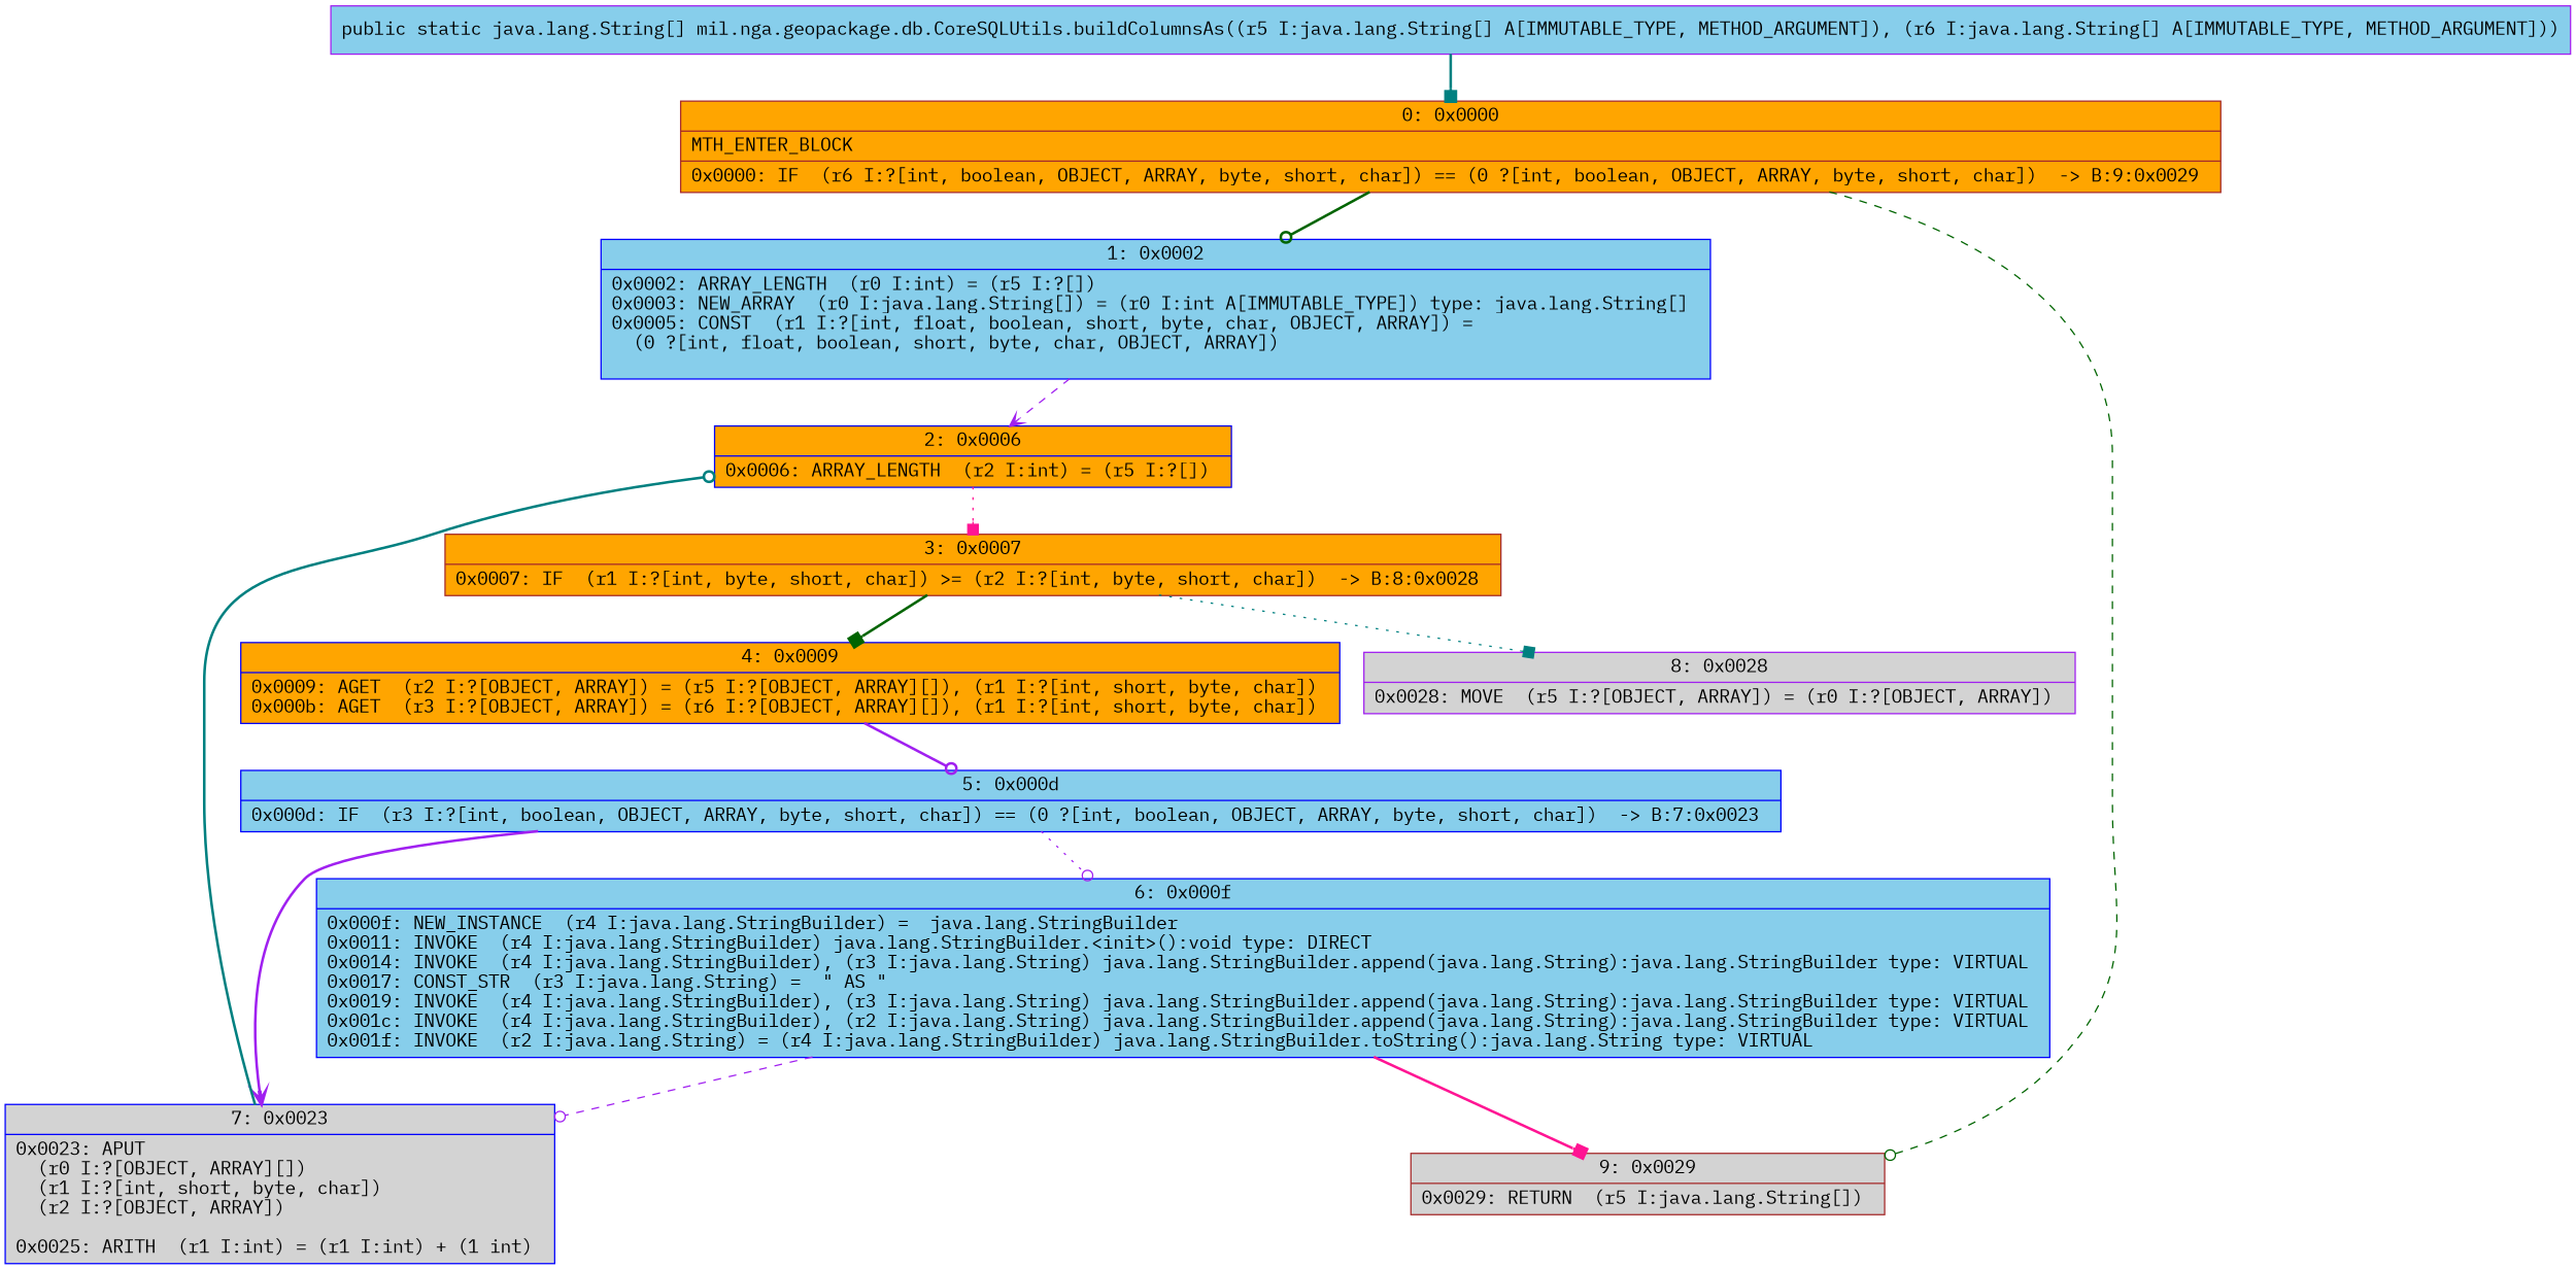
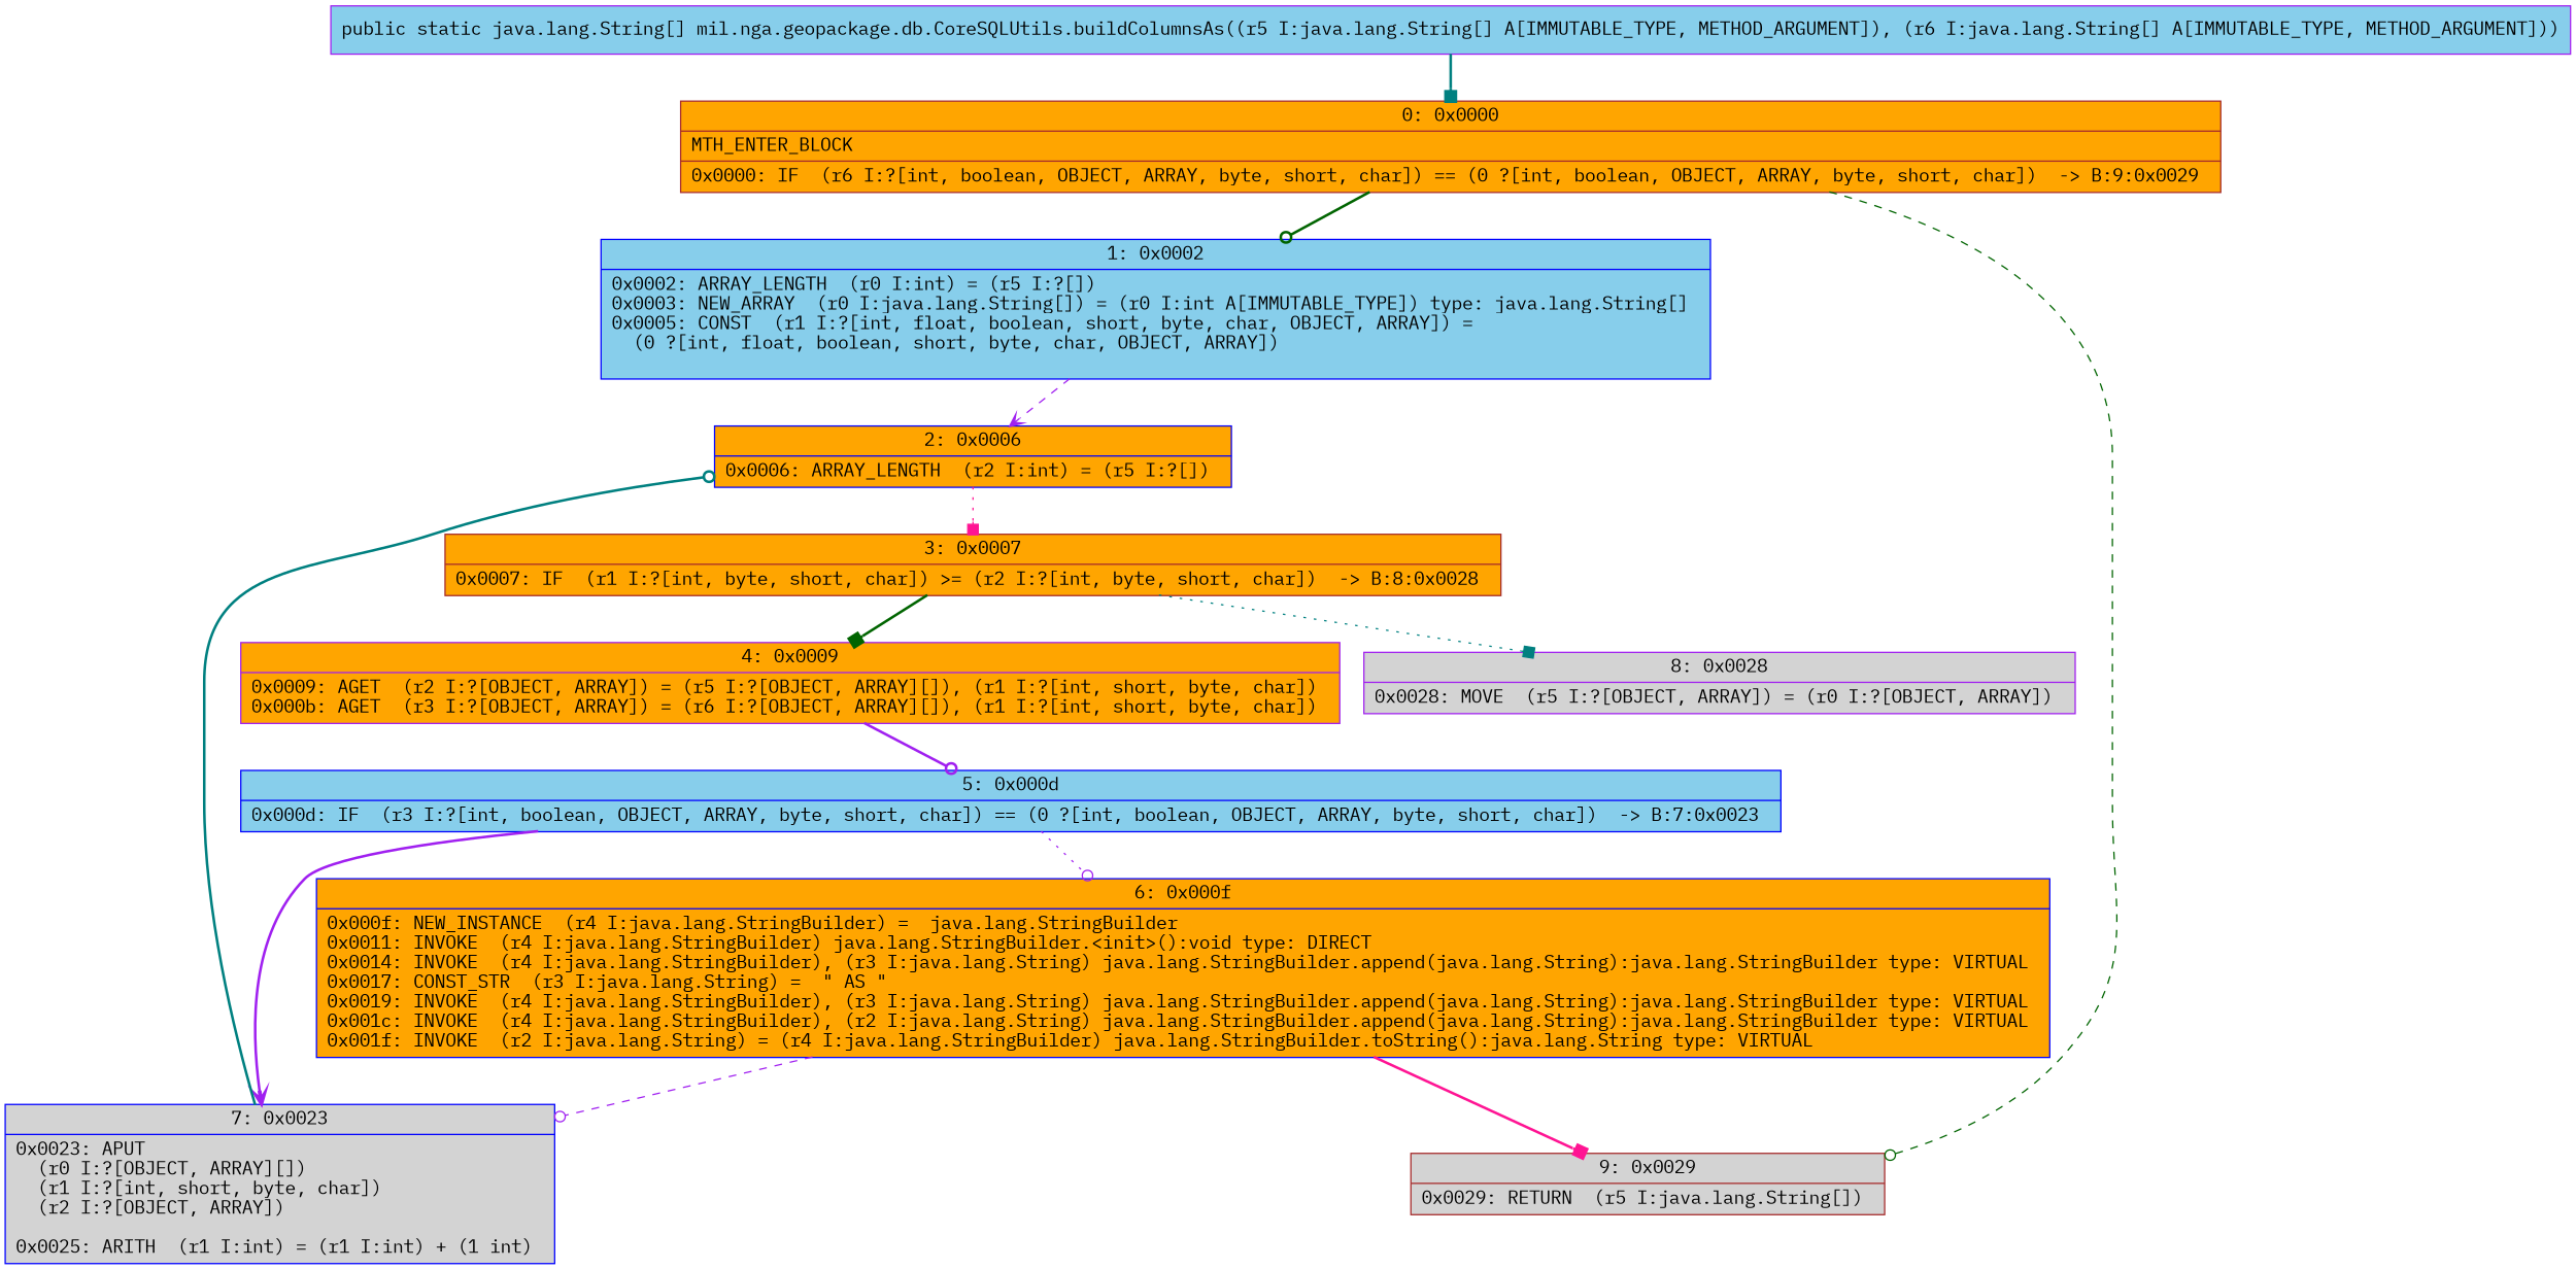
  digraph {
    fontname="IBM Plex Mono"
    node [color=blue fillcolor=orange fontname="IBM Plex Mono" shape=record style=filled]
    edge [arrowhead=odot color=purple fontname="IBM Plex Mono" style=bold]
    n1 [color=brown label="{0\:\ 0x0000|MTH_ENTER_BLOCK\l|0x0000: IF  (r6 I:?[int, boolean, OBJECT, ARRAY, byte, short, char]) == (0 ?[int, boolean, OBJECT, ARRAY, byte, short, char])  \-\> B:9:0x0029 \l}"]
    n2 [fillcolor=skyblue label="{1\:\ 0x0002|0x0002: ARRAY_LENGTH  (r0 I:int) = (r5 I:?[]) \l0x0003: NEW_ARRAY  (r0 I:java.lang.String[]) = (r0 I:int A[IMMUTABLE_TYPE]) type: java.lang.String[] \l0x0005: CONST  (r1 I:?[int, float, boolean, short, byte, char, OBJECT, ARRAY]) = \l  (0 ?[int, float, boolean, short, byte, char, OBJECT, ARRAY])\l \l}"]
    n3 [color=brown fillcolor=lightgrey label="{9\:\ 0x0029|0x0029: RETURN  (r5 I:java.lang.String[]) \l}"]
    n4 [label="{2\:\ 0x0006|0x0006: ARRAY_LENGTH  (r2 I:int) = (r5 I:?[]) \l}"]
    n5 [color=brown label="{3\:\ 0x0007|0x0007: IF  (r1 I:?[int, byte, short, char]) \>= (r2 I:?[int, byte, short, char])  \-\> B:8:0x0028 \l}"]
-   n6 [label="{4\:\ 0x0009|0x0009: AGET  (r2 I:?[OBJECT, ARRAY]) = (r5 I:?[OBJECT, ARRAY][]), (r1 I:?[int, short, byte, char]) \l0x000b: AGET  (r3 I:?[OBJECT, ARRAY]) = (r6 I:?[OBJECT, ARRAY][]), (r1 I:?[int, short, byte, char]) \l}"]
+   n6 [color=purple label="{4\:\ 0x0009|0x0009: AGET  (r2 I:?[OBJECT, ARRAY]) = (r5 I:?[OBJECT, ARRAY][]), (r1 I:?[int, short, byte, char]) \l0x000b: AGET  (r3 I:?[OBJECT, ARRAY]) = (r6 I:?[OBJECT, ARRAY][]), (r1 I:?[int, short, byte, char]) \l}"]
    n7 [color=purple fillcolor=lightgrey label="{8\:\ 0x0028|0x0028: MOVE  (r5 I:?[OBJECT, ARRAY]) = (r0 I:?[OBJECT, ARRAY]) \l}"]
    n8 [fillcolor=skyblue label="{5\:\ 0x000d|0x000d: IF  (r3 I:?[int, boolean, OBJECT, ARRAY, byte, short, char]) == (0 ?[int, boolean, OBJECT, ARRAY, byte, short, char])  \-\> B:7:0x0023 \l}"]
-   n9 [fillcolor=skyblue label="{6\:\ 0x000f|0x000f: NEW_INSTANCE  (r4 I:java.lang.StringBuilder) =  java.lang.StringBuilder \l0x0011: INVOKE  (r4 I:java.lang.StringBuilder) java.lang.StringBuilder.\<init\>():void type: DIRECT \l0x0014: INVOKE  (r4 I:java.lang.StringBuilder), (r3 I:java.lang.String) java.lang.StringBuilder.append(java.lang.String):java.lang.StringBuilder type: VIRTUAL \l0x0017: CONST_STR  (r3 I:java.lang.String) =  \" AS \" \l0x0019: INVOKE  (r4 I:java.lang.StringBuilder), (r3 I:java.lang.String) java.lang.StringBuilder.append(java.lang.String):java.lang.StringBuilder type: VIRTUAL \l0x001c: INVOKE  (r4 I:java.lang.StringBuilder), (r2 I:java.lang.String) java.lang.StringBuilder.append(java.lang.String):java.lang.StringBuilder type: VIRTUAL \l0x001f: INVOKE  (r2 I:java.lang.String) = (r4 I:java.lang.StringBuilder) java.lang.StringBuilder.toString():java.lang.String type: VIRTUAL \l}"]
+   n9 [label="{6\:\ 0x000f|0x000f: NEW_INSTANCE  (r4 I:java.lang.StringBuilder) =  java.lang.StringBuilder \l0x0011: INVOKE  (r4 I:java.lang.StringBuilder) java.lang.StringBuilder.\<init\>():void type: DIRECT \l0x0014: INVOKE  (r4 I:java.lang.StringBuilder), (r3 I:java.lang.String) java.lang.StringBuilder.append(java.lang.String):java.lang.StringBuilder type: VIRTUAL \l0x0017: CONST_STR  (r3 I:java.lang.String) =  \" AS \" \l0x0019: INVOKE  (r4 I:java.lang.StringBuilder), (r3 I:java.lang.String) java.lang.StringBuilder.append(java.lang.String):java.lang.StringBuilder type: VIRTUAL \l0x001c: INVOKE  (r4 I:java.lang.StringBuilder), (r2 I:java.lang.String) java.lang.StringBuilder.append(java.lang.String):java.lang.StringBuilder type: VIRTUAL \l0x001f: INVOKE  (r2 I:java.lang.String) = (r4 I:java.lang.StringBuilder) java.lang.StringBuilder.toString():java.lang.String type: VIRTUAL \l}"]
    n10 [fillcolor=lightgrey label="{7\:\ 0x0023|0x0023: APUT  \l  (r0 I:?[OBJECT, ARRAY][])\l  (r1 I:?[int, short, byte, char])\l  (r2 I:?[OBJECT, ARRAY])\l \l0x0025: ARITH  (r1 I:int) = (r1 I:int) + (1 int) \l}"]
    n11 [color=purple fillcolor=skyblue label="{public static java.lang.String[] mil.nga.geopackage.db.CoreSQLUtils.buildColumnsAs((r5 I:java.lang.String[] A[IMMUTABLE_TYPE, METHOD_ARGUMENT]), (r6 I:java.lang.String[] A[IMMUTABLE_TYPE, METHOD_ARGUMENT])) }"]
    n1 -> n2 [color=darkgreen]
    n1 -> n3 [color=darkgreen style=dashed]
    n2 -> n4 [arrowhead=vee style=dashed]
    n4 -> n5 [arrowhead=box color=deeppink style=dotted]
    n5 -> n6 [arrowhead=box color=darkgreen]
    n5 -> n7 [arrowhead=box color=teal style=dotted]
    n6 -> n8
    n8 -> n9 [style=dotted]
    n8 -> n10 [arrowhead=vee]
    n9 -> n3 [arrowhead=box color=deeppink]
    n9 -> n10 [style=dashed]
    n10 -> n4 [color=teal]
    n11 -> n1 [arrowhead=box color=teal]
  }
